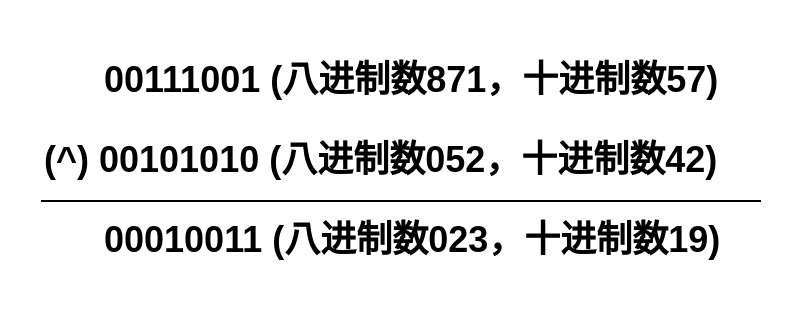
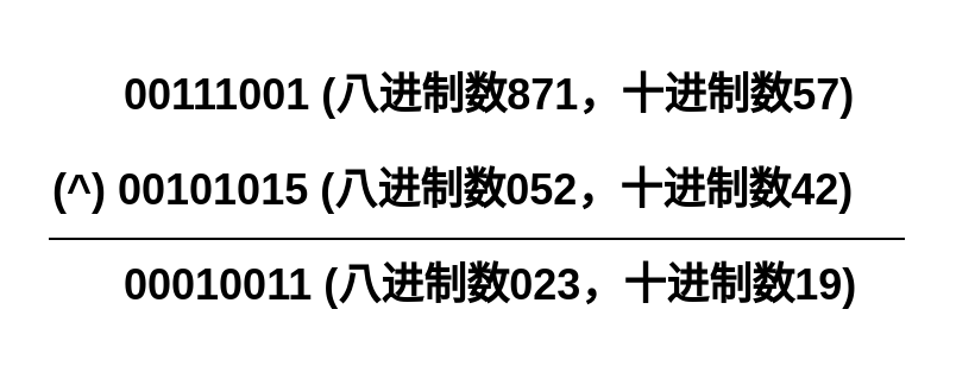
  <mxCell id="0" />
  <mxCell id="1" parent="0" />
- <mxCell id="2" value="&lt;b style=&quot;font-size: 18px&quot;&gt;(^) 00101010 (八进制数052&lt;/b&gt;&lt;b style=&quot;font-size: 18px&quot;&gt;，十进制数42&lt;/b&gt;&lt;b style=&quot;font-size: 18px&quot;&gt;)&lt;br&gt;&lt;/b&gt;" style="text;html=1;strokeColor=none;fillColor=none;align=left;verticalAlign=middle;whiteSpace=wrap;rounded=0;" vertex="1" parent="1"><mxGeometry x="20" y="60" width="360" height="40" as="geometry" /></mxCell>
+ <mxCell id="2" value="&lt;b style=&quot;font-size: 18px&quot;&gt;(^) 00101015 (八进制数052&lt;/b&gt;&lt;b style=&quot;font-size: 18px&quot;&gt;，十进制数42&lt;/b&gt;&lt;b style=&quot;font-size: 18px&quot;&gt;)&lt;br&gt;&lt;/b&gt;" style="text;html=1;strokeColor=none;fillColor=none;align=left;verticalAlign=middle;whiteSpace=wrap;rounded=0;" vertex="1" parent="1"><mxGeometry x="20" y="60" width="360" height="40" as="geometry" /></mxCell>
  <mxCell id="3" value="&lt;b style=&quot;font-size: 18px&quot;&gt;00111001 (八进制数871，十进制数57)&lt;br&gt;&lt;/b&gt;" style="text;html=1;strokeColor=none;fillColor=none;align=left;verticalAlign=middle;whiteSpace=wrap;rounded=0;" vertex="1" parent="1"><mxGeometry x="50" y="20" width="330" height="40" as="geometry" /></mxCell>
  <mxCell id="4" value="" style="endArrow=none;html=1;entryX=1;entryY=0;entryDx=0;entryDy=0;" edge="1" parent="1" target="5"><mxGeometry width="50" height="50" relative="1" as="geometry"><mxPoint x="20" y="100" as="sourcePoint" /><mxPoint x="220" y="100" as="targetPoint" /></mxGeometry></mxCell>
  <mxCell id="5" value="&lt;b style=&quot;font-size: 18px&quot;&gt;00010011&lt;/b&gt;&lt;b style=&quot;font-size: 18px&quot;&gt;&amp;nbsp;(八进制数023&lt;/b&gt;&lt;b style=&quot;font-size: 18px&quot;&gt;，十进制数19&lt;/b&gt;&lt;b style=&quot;font-size: 18px&quot;&gt;)&lt;br&gt;&lt;/b&gt;" style="text;html=1;strokeColor=none;fillColor=none;align=left;verticalAlign=middle;whiteSpace=wrap;rounded=0;" vertex="1" parent="1"><mxGeometry x="50" y="100" width="330" height="40" as="geometry" /></mxCell>
